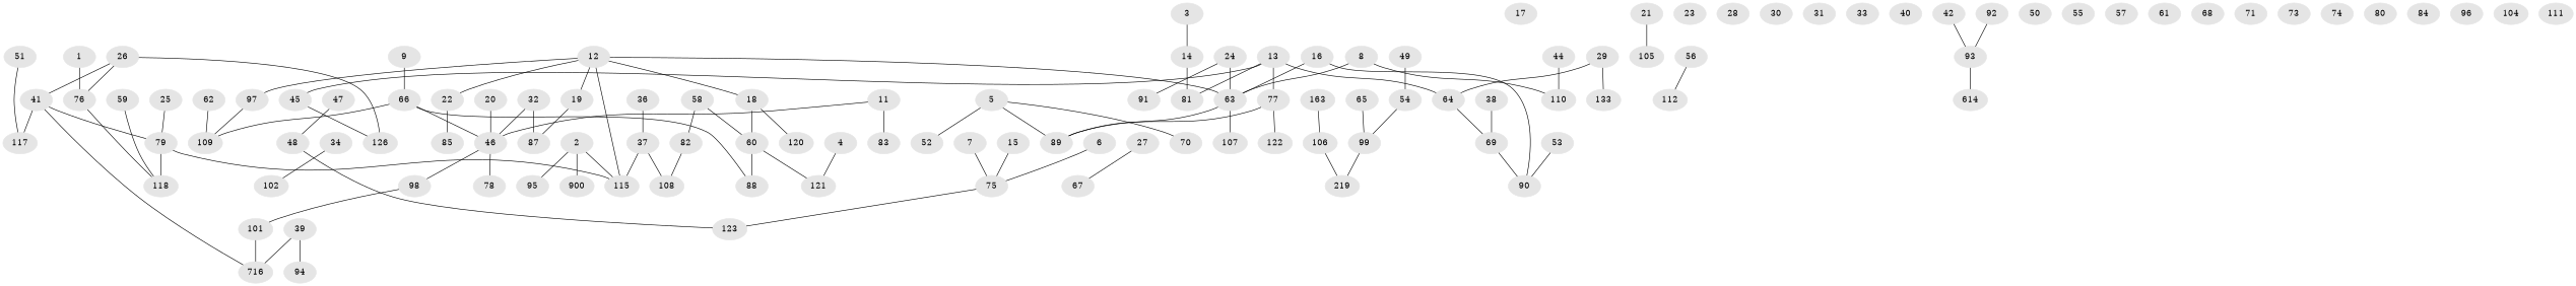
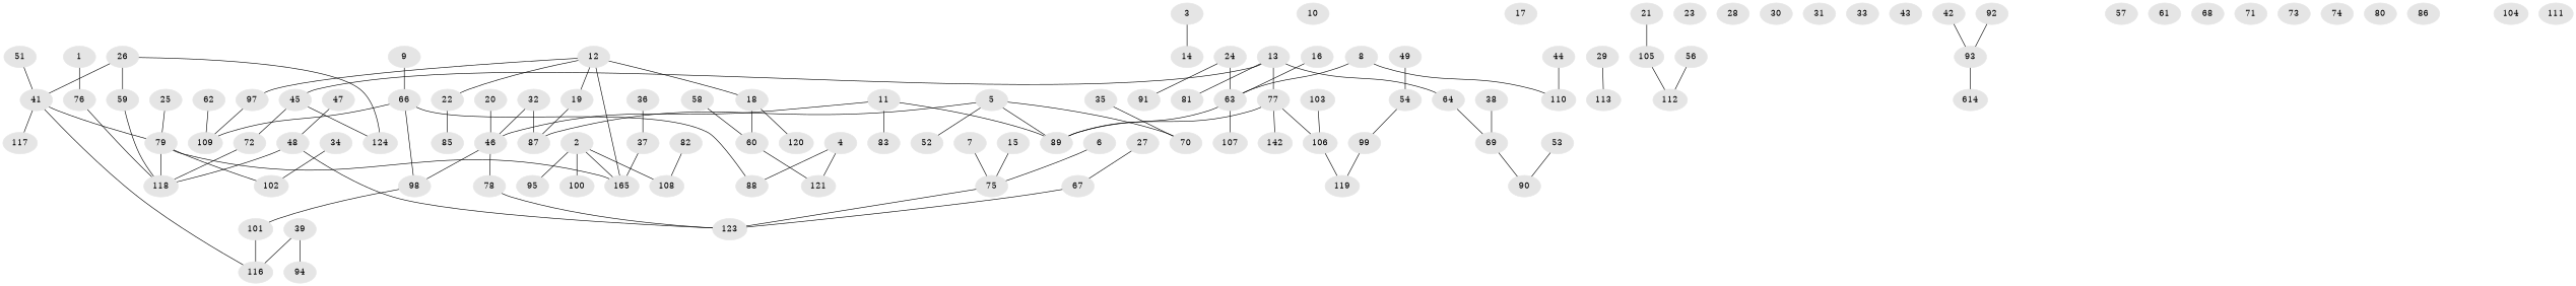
  graph {
    node [color=gray90 style=filled]
    1
    76
    118
    2
    95
-   100 [label=900]
-   115
+   100
+   115 [label=165]
    3
    14
    81
    4
    121
    5
    52
    70
    87
    89
    6
    75
    123
    7
    8
    63
    110
    107
    9
    66
    98
    88
    109
+   10
    11
    46
    83
    78
    12
    18
    19
    22
    97
    60
    120
    85
    13
    45
    64
    77
-   124 [label=126]
+   124
+   72
    69
    106
-   122
+   122 [label=142]
    15
    16
    90
    17
    20
    21
    105
    112
    23
    24
    91
    25
    79
    102
    26
    41
-   116 [label=716]
+   116
    117
    27
    67
    28
    29
-   113 [label=133]
+   113
    30
    31
    32
    33
    34
+   35
    36
    37
    108
    38
    39
    94
-   40
+   40 [label=43]
    42
    93
    n91 [label=614]
    44
    101
    47
    48
    49
    54
    99
-   50
    51
    53
-   119 [label=219]
-   55
+   119
    56
    57
    58
    82
    59
    61
    62
-   65
    68
    71
    73
    74
    80
-   86 [label=84]
+   86
    92
-   96
-   103 [label=163]
+   103
    104
    111
    1 -- 76
    76 -- 118
    2 -- 95
    2 -- 100
    2 -- 115
    3 -- 14
-   14 -- 81
    4 -- 121
    5 -- 52
    5 -- 70
+   5 -- 87
    5 -- 89
    6 -- 75
    75 -- 123
    7 -- 75
    8 -- 63
    8 -- 110
    63 -- 89
    63 -- 107
    9 -- 66
-   66 -- 46
+   66 -- 98
    66 -- 88
    66 -- 109
    98 -- 101
+   11 -- 89
    11 -- 46
    11 -- 83
    46 -- 98
    46 -- 78
+   78 -- 123
    12 -- 115
-   12 -- 63
    12 -- 18
    12 -- 19
    12 -- 22
    12 -- 97
    18 -- 60
    18 -- 120
    19 -- 87
    22 -- 85
    97 -- 109
    60 -- 121
-   60 -- 88
+   4 -- 88
    13 -- 81
    13 -- 45
    13 -- 64
    13 -- 77
    45 -- 124
+   45 -- 72
    64 -- 69
    77 -- 89
+   77 -- 106
    77 -- 122
+   72 -- 118
    69 -- 90
    106 -- 119
    15 -- 75
    16 -- 63
-   16 -- 90
    20 -- 46
    21 -- 105
+   105 -- 112
    24 -- 63
    24 -- 91
    25 -- 79
    79 -- 118
    79 -- 115
-   26 -- 76
+   79 -- 102
+   26 -- 59
    26 -- 124
    26 -- 41
    41 -- 79
    41 -- 116
    41 -- 117
    27 -- 67
-   29 -- 64
+   67 -- 123
    29 -- 113
    32 -- 87
    32 -- 46
    34 -- 102
+   35 -- 70
    36 -- 37
    37 -- 115
-   37 -- 108
+   2 -- 108
    38 -- 69
    39 -- 116
    39 -- 94
    42 -- 93
    93 -- n91
    44 -- 110
    101 -- 116
    47 -- 48
+   48 -- 118
    48 -- 123
    49 -- 54
    54 -- 99
    99 -- 119
-   51 -- 117
+   51 -- 41
    53 -- 90
    56 -- 112
    58 -- 60
-   58 -- 82
    82 -- 108
    59 -- 118
    62 -- 109
-   65 -- 99
    92 -- 93
    103 -- 106
  }
